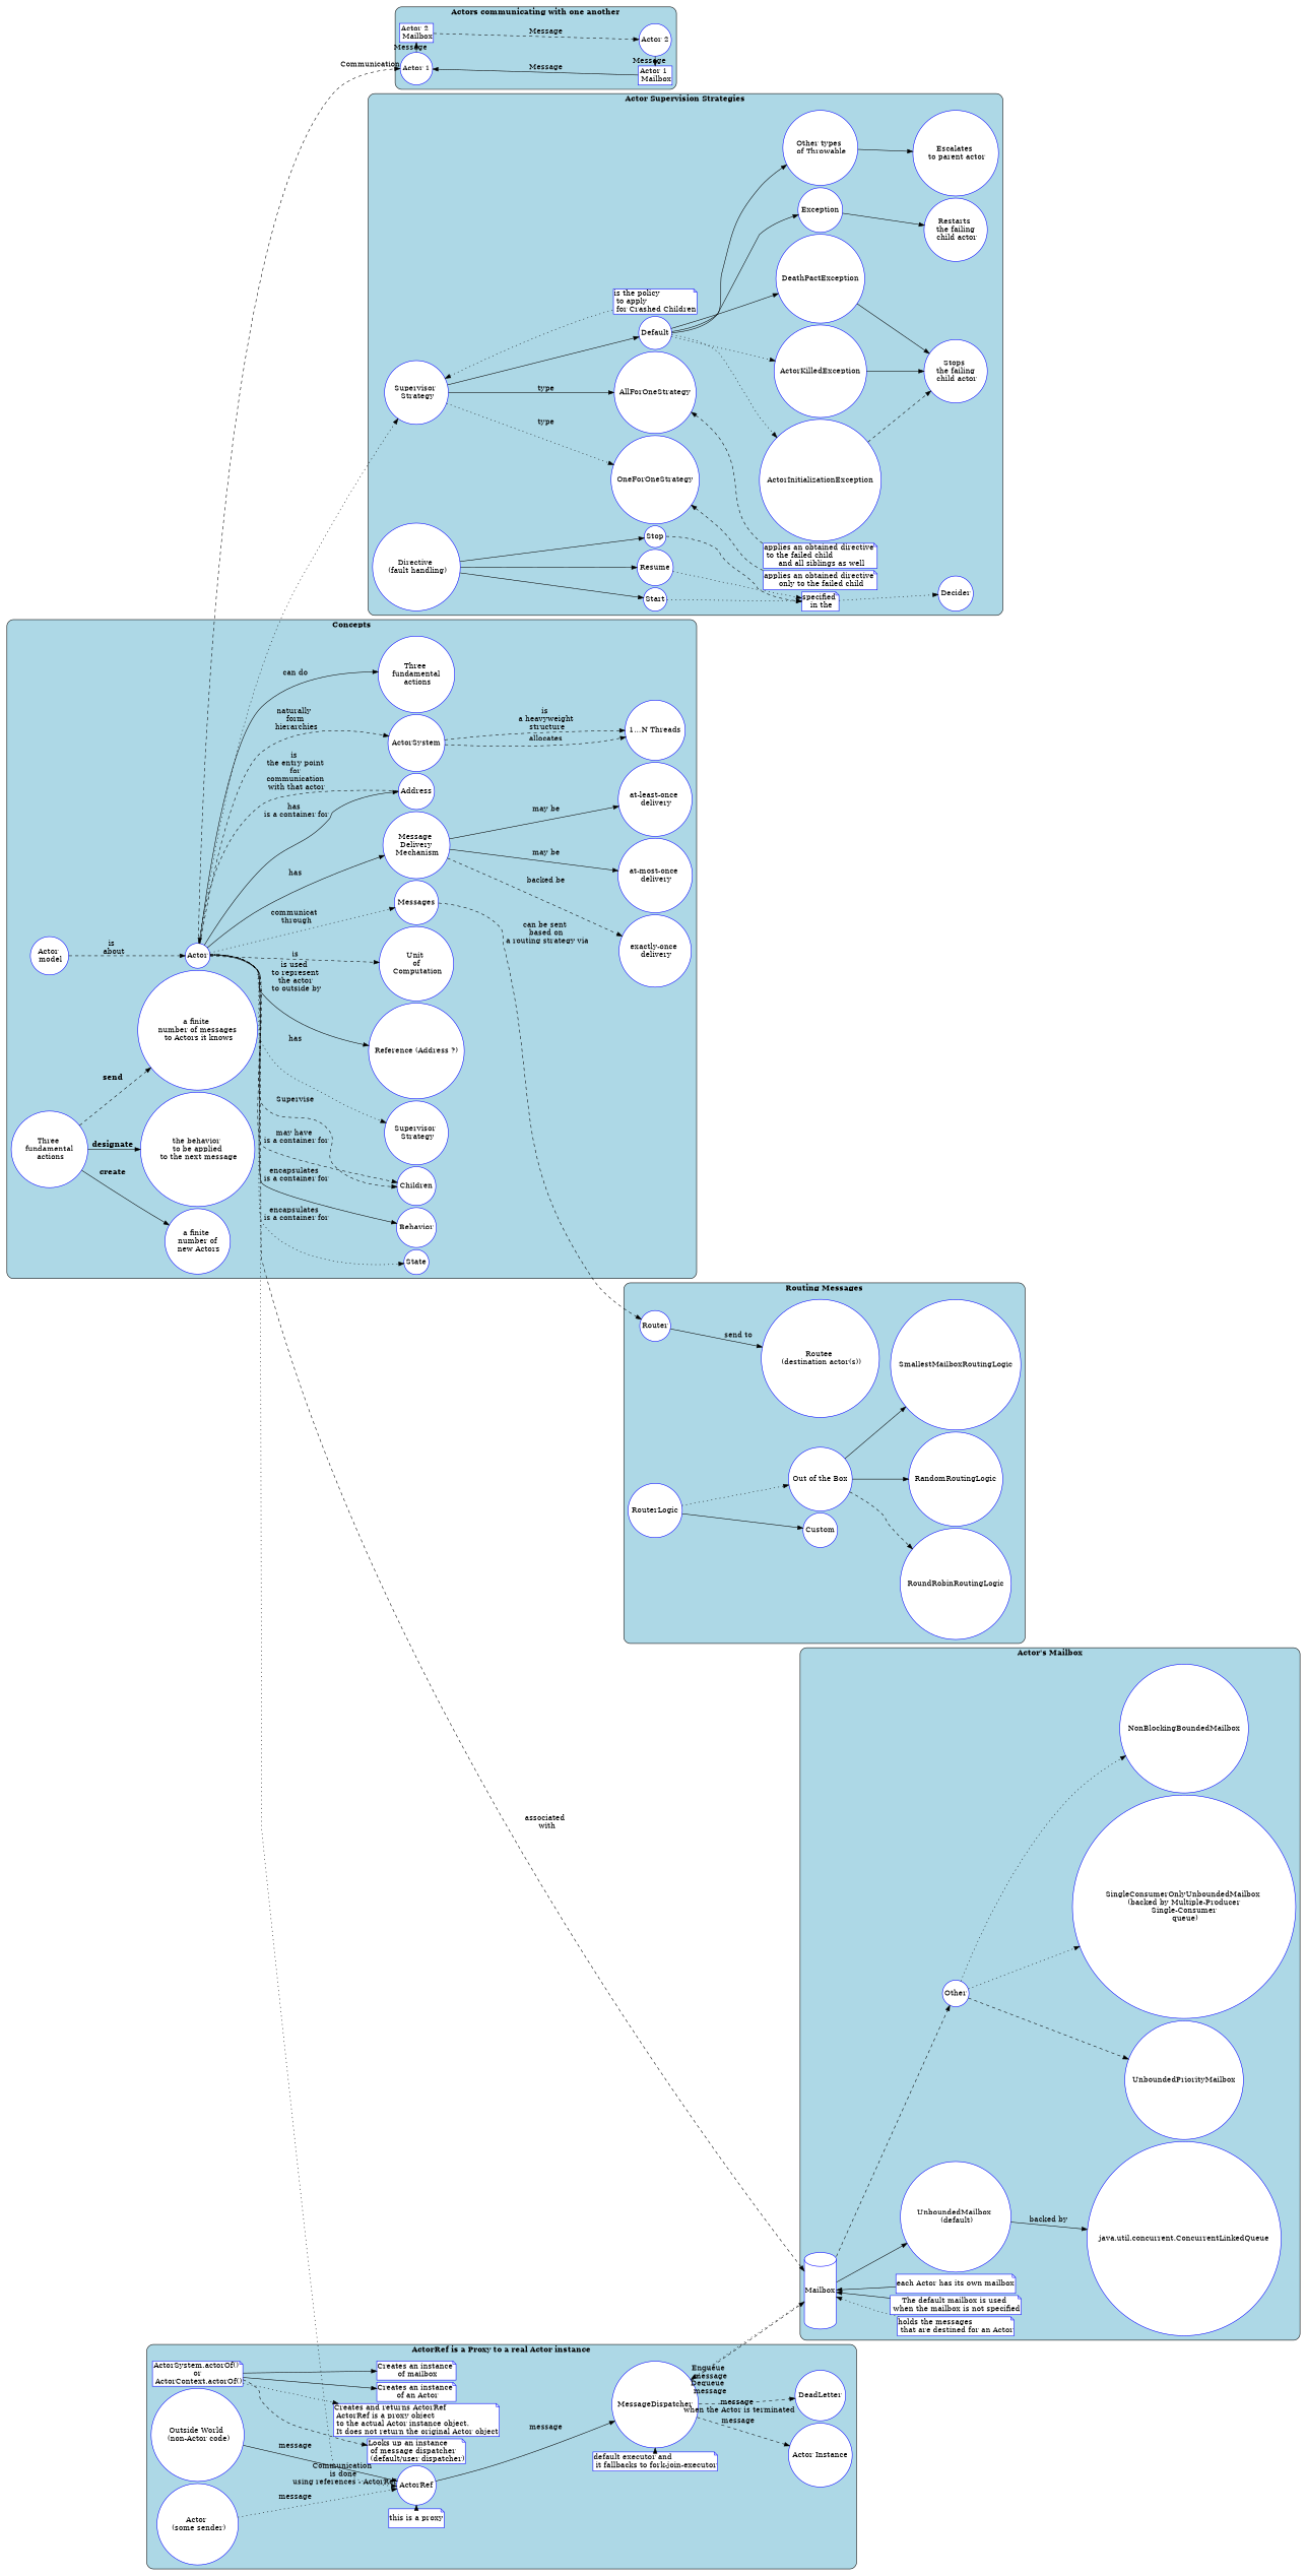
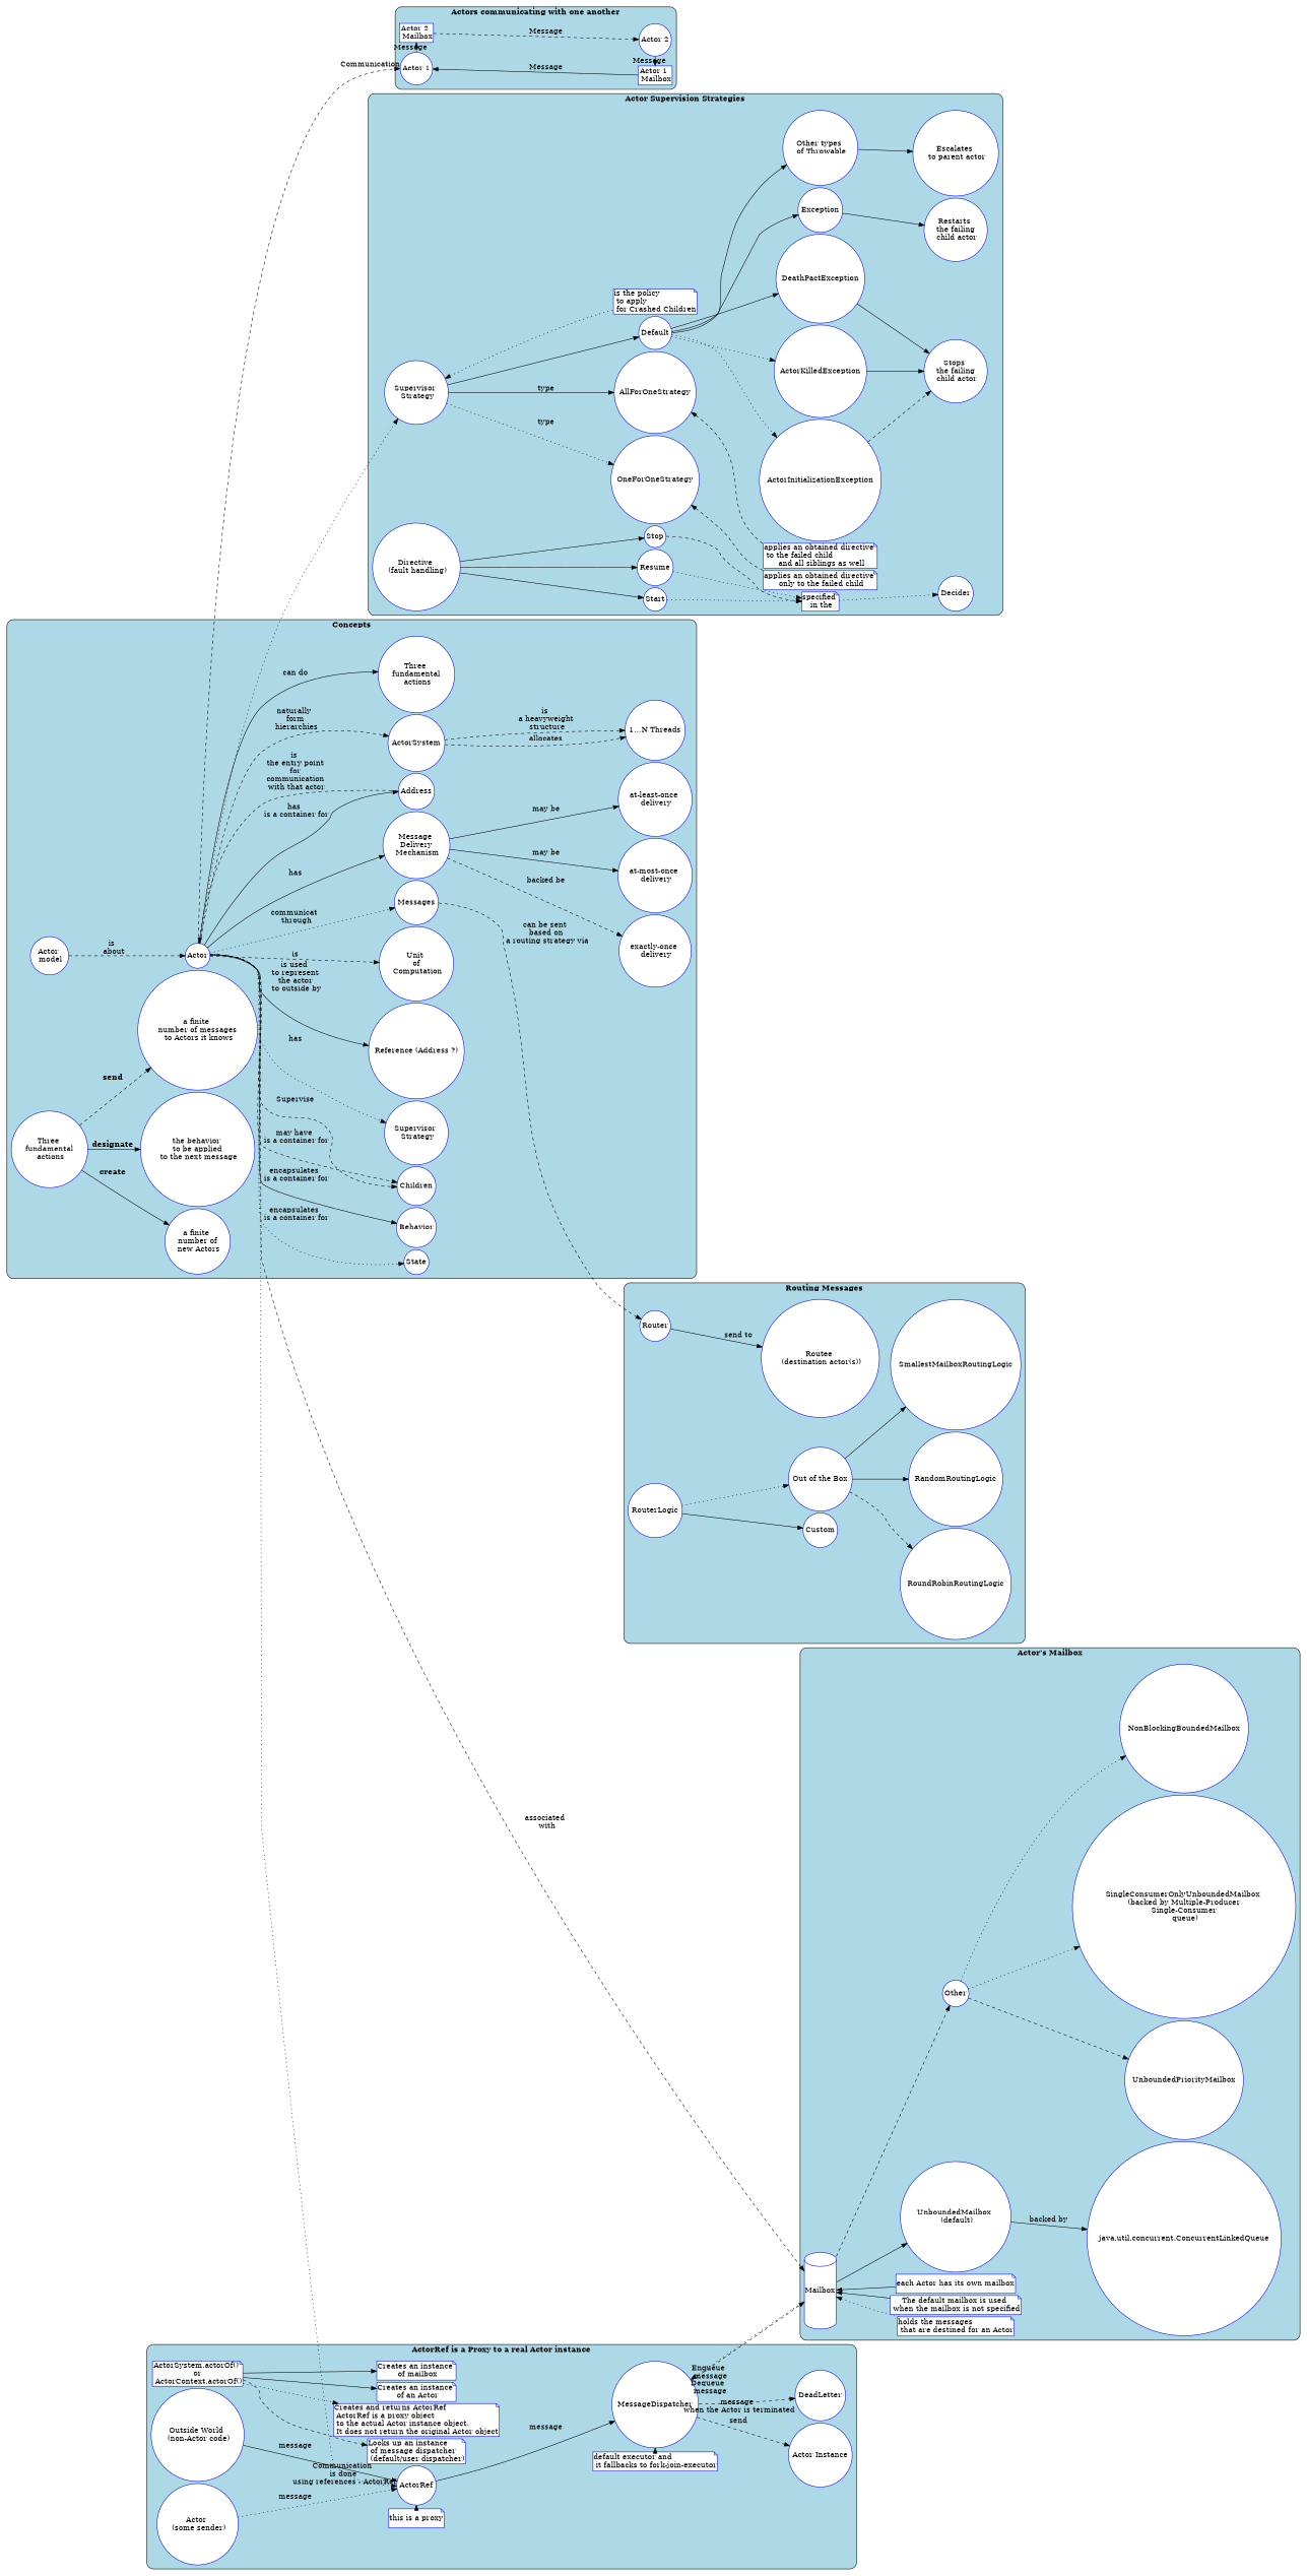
  digraph {
    compound=true
    nodesep=0.05
    rankdir=LR
    ranksep=0.05
    node [color=blue fillcolor=white margin=0.01 shape=circle style=filled]
    edge [style=solid]
    "Actor \n model"
    Actor
    State
    Behavior
    Children
    "Supervisor \n Strategy"
    "Reference (Address ?)"
    Address
    "Unit \n of \n Computation"
    Messages
    n11 [label="Message \n Delivery \n Mechanism"]
    ActorSystem
    "Three \n fundamental \n actions"
    "at-most-once \n delivery"
    "at-least-once \n delivery"
    "exactly-once \n delivery"
    "1…N Threads"
    n18 [label="Three \n fundamental \n actions"]
    "a finite \n number of messages \n to Actors it knows"
    "a finite \n number of \n new Actors"
    "the behavior \n to be applied \n to the next message"
    Mailbox [height=2 shape=cylinder width=.03]
    n23 [label="holds the messages \l that are destined for an Actor" shape=note]
    n24 [label="The default mailbox is used \n when the mailbox is not specified" shape=note]
    n25 [label="each Actor has its own mailbox" shape=note]
    n26 [label="UnboundedMailbox \n (default)"]
    Other
    "java.util.concurrent.ConcurrentLinkedQueue"
    "SingleConsumerOnlyUnboundedMailbox \n (backed by Multiple-Producer \n Single-Consumer \n queue)"
    NonBlockingBoundedMailbox
    UnboundedPriorityMailbox
    n32 [label="Actor 1"]
    n33 [label="Actor 2 \n Mailbox" shape=box]
    n34 [label="Actor 2"]
    n35 [label="Actor 1 \n Mailbox" shape=box]
    n36 [label="Creates an instance \l of an Actor" shape=note]
    n37 [label="Creates an instance \l of mailbox" shape=note]
    n38 [label="Looks up an instance \l of message dispatcher \l (default/user dispatcher)" shape=note]
    n39 [label="Creates and returns ActorRef \l ActorRef is a proxy object \l to the actual Actor instance object. \l It does not return the original Actor object" shape=note]
    MessageDispatcher
    n41 [label="default executor and \l it fallbacks to fork-join-executor" shape=note]
    ActorRef
    n43 [label="this is a proxy" shape=note]
    n44 [label="ActorSystem.actorOf() \n or \n ActorContext.actorOf()" shape=note]
    n45 [label="Outside World \n (non-Actor code)"]
    "Actor \n (some sender)"
    "Actor Instance"
    DeadLetter
    n49 [label="Supervisor \n Strategy"]
    Default
    n51 [label="is the policy \l to apply \l for Crashed Children" shape=note]
    OneForOneStrategy
    AllForOneStrategy
    ActorInitializationException
    ActorKilledException
    DeathPactException
    Exception
    "Other types \n of Throwable"
    "Stops \n the failing \n child actor"
    "Restarts \n the failing \n child actor"
    "Escalates \n to parent actor"
    n62 [label="applies an obtained directive \l only to the failed child" shape=note]
    n63 [dir=back label="applies an obtained directive \l to the failed child \l and all siblings as well" shape=note]
    n64 [label="Directive \n (fault handling)"]
    Stop
    Start
    Resume
    n68 [label="specified \n in the" shape=note]
    Decider
    Router
    n71 [label="Routee \n (destination actor(s))"]
    RouterLogic
    Custom
    n74 [label="Out of the Box"]
    RoundRobinRoutingLogic
    RandomRoutingLogic
    SmallestMailboxRoutingLogic
    subgraph cluster_1 {
      bgcolor=lightblue
      label=<<B>Concepts</B>>
      style=rounded
      "Actor \n model"
      Actor
      State
      Behavior
      Children
      "Supervisor \n Strategy"
      "Reference (Address ?)"
      Address
      "Unit \n of \n Computation"
      Messages
      n11
      ActorSystem
      "Three \n fundamental \n actions"
      "at-most-once \n delivery"
      "at-least-once \n delivery"
      "exactly-once \n delivery"
      "1…N Threads"
      n18
      "a finite \n number of messages \n to Actors it knows"
      "a finite \n number of \n new Actors"
      "the behavior \n to be applied \n to the next message"
    }
    subgraph cluster_2 {
      bgcolor=lightblue
      label=<<B>Actors communicating with one another</B>>
      style=rounded
      subgraph sub_3 {
        bgcolor=lightblue
        label=<<B>Actors communicating with one another</B>>
        rank=same
        style=rounded
        n32
        n33
      }
      subgraph sub_4 {
        bgcolor=lightblue
        label=<<B>Actors communicating with one another</B>>
        rank=same
        style=rounded
        n34
        n35
      }
    }
    subgraph cluster_5 {
      bgcolor=lightblue
      label=<<B>ActorRef is a Proxy to a real Actor instance</B>>
      style=rounded
      n44
      n45
      "Actor \n (some sender)"
      "Actor Instance"
      DeadLetter
      subgraph sub_6 {
        bgcolor=lightblue
        label=<<B>ActorRef is a Proxy to a real Actor instance</B>>
        rank=same
        style=rounded
        n36
        n37
        n38
        n39
      }
      subgraph sub_7 {
        bgcolor=lightblue
        label=<<B>ActorRef is a Proxy to a real Actor instance</B>>
        rank=same
        style=rounded
        MessageDispatcher
        n41
      }
      subgraph sub_8 {
        bgcolor=lightblue
        label=<<B>ActorRef is a Proxy to a real Actor instance</B>>
        rank=same
        style=rounded
        ActorRef
        n43
      }
    }
    subgraph cluster_9 {
      bgcolor=lightblue
      label=<<B>Actor's Mailbox</B>>
      style=rounded
      Mailbox
      n23
      n24
      n25
      n26
      Other
      "java.util.concurrent.ConcurrentLinkedQueue"
      "SingleConsumerOnlyUnboundedMailbox \n (backed by Multiple-Producer \n Single-Consumer \n queue)"
      NonBlockingBoundedMailbox
      UnboundedPriorityMailbox
    }
    subgraph cluster_10 {
      bgcolor=lightblue
      label=<<B>Actor Supervision Strategies</B>>
      style=rounded
      n49
      Default
      n51
      OneForOneStrategy
      AllForOneStrategy
      ActorInitializationException
      ActorKilledException
      DeathPactException
      Exception
      "Other types \n of Throwable"
      "Stops \n the failing \n child actor"
      "Restarts \n the failing \n child actor"
      "Escalates \n to parent actor"
      n62
      n63
      n64
      Stop
      Start
      Resume
      n68
      Decider
    }
    subgraph cluster_11 {
      bgcolor=lightblue
      label=<<B>Routing Messages</B>>
      style=rounded
      Router
      n71
      RouterLogic
      Custom
      n74
      RoundRobinRoutingLogic
      RandomRoutingLogic
      SmallestMailboxRoutingLogic
    }
    "Actor \n model" -> Actor [label="is \n about" style=dashed]
    Actor -> State [label="encapsulates \n is a container for" style=dotted]
    Actor -> Behavior [label="encapsulates \n is a container for"]
    Actor -> Children [label="may have \n is a container for" style=dashed]
    Actor -> Children [label=Supervise style=dashed]
    Actor -> "Supervisor \n Strategy" [label=has style=dotted]
    Actor -> "Reference (Address ?)" [label="is used \n to represent \n the actor \n to outside by"]
    Actor -> Address [label="has \n is a container for"]
    Actor -> "Unit \n of \n Computation" [label=is style=dashed]
    Actor -> Messages [label="communicat \n through" style=dotted]
    Actor -> n11 [label=has]
    Actor -> ActorSystem [label="naturally \n form \n hierarchies" style=dashed]
    Actor -> "Three \n fundamental \n actions" [label="can do"]
    Actor -> Mailbox [label="associated \n with" style=dashed]
    Actor -> n32 [headlabel=Communication style=dashed]
    Actor -> ActorRef [headlabel="Communication \n is done \n using references - ActorRef" style=dotted]
    Actor -> n49 [style=dotted]
    Address -> Actor [label="is \n the entry point \n for \n communication \n with that actor" style=dashed]
    Messages -> Router [label="can be sent \n based on \n a routing strategy via" style=dashed]
    n11 -> "at-most-once \n delivery" [label="may be"]
    n11 -> "at-least-once \n delivery" [label="may be"]
    n11 -> "exactly-once \n delivery" [label="backed be" style=dashed]
    ActorSystem -> "1…N Threads" [label="is \n a heavyweight \n structure" style=dashed]
    ActorSystem -> "1…N Threads" [label=allocates style=dashed]
    n18 -> "a finite \n number of messages \n to Actors it knows" [label=<<B>send</B>> style=dashed]
    n18 -> "a finite \n number of \n new Actors" [label=<<B>create</B>>]
    n18 -> "the behavior \n to be applied \n to the next message" [label=<<B>designate</B>>]
    Mailbox -> n23 [dir=back style=dotted]
    Mailbox -> n24 [dir=back]
    Mailbox -> n25 [dir=back]
    Mailbox -> n26
    Mailbox -> Other [style=dashed]
    n26 -> "java.util.concurrent.ConcurrentLinkedQueue" [label="backed by"]
    Other -> "SingleConsumerOnlyUnboundedMailbox \n (backed by Multiple-Producer \n Single-Consumer \n queue)" [style=dotted]
    Other -> NonBlockingBoundedMailbox [style=dotted]
    Other -> UnboundedPriorityMailbox [style=dashed]
    n32 -> n33 [label=Message style=dashed]
    n33 -> n34 [label=Message style=dashed]
    n34 -> n35 [label=Message]
    n35 -> n32 [label=Message]
    MessageDispatcher -> Mailbox [style=dashed taillabel="Enqueue \n message"]
    MessageDispatcher -> Mailbox [dir=back style=dotted taillabel="Dequeue \n message"]
-   MessageDispatcher -> "Actor Instance" [label=message style=dashed]
+   MessageDispatcher -> "Actor Instance" [label=send style=dashed]
    MessageDispatcher -> DeadLetter [headlabel="message \n when the Actor is terminated" style=dashed]
    n41 -> MessageDispatcher [style=dashed]
    ActorRef -> MessageDispatcher [label=message]
    n43 -> ActorRef [style=dashed]
    n44 -> n36
    n44 -> n37
    n44 -> n38 [style=dashed]
    n44 -> n39 [style=dotted]
    n45 -> ActorRef [label=message]
    "Actor \n (some sender)" -> ActorRef [label=message style=dotted]
    n49 -> Default
    n49 -> n51 [dir=back style=dotted]
    n49 -> OneForOneStrategy [label=type style=dotted]
    n49 -> AllForOneStrategy [label=type]
    Default -> ActorInitializationException [style=dotted]
    Default -> ActorKilledException [style=dotted]
    Default -> DeathPactException
    Default -> Exception
    Default -> "Other types \n of Throwable"
    OneForOneStrategy -> n62 [dir=back style=dashed]
    AllForOneStrategy -> n63 [dir=back style=dashed]
    ActorInitializationException -> "Stops \n the failing \n child actor" [style=dashed]
    ActorKilledException -> "Stops \n the failing \n child actor"
    DeathPactException -> "Stops \n the failing \n child actor"
    Exception -> "Restarts \n the failing \n child actor"
    "Other types \n of Throwable" -> "Escalates \n to parent actor"
    n64 -> Stop
    n64 -> Start
    n64 -> Resume
    Stop -> n68 [style=dashed]
    Start -> n68 [style=dotted]
    Resume -> n68 [style=dotted]
    n68 -> Decider [style=dotted]
    Router -> n71 [label="send to"]
    RouterLogic -> Custom
    RouterLogic -> n74 [style=dotted]
    n74 -> RoundRobinRoutingLogic [style=dashed]
    n74 -> RandomRoutingLogic
    n74 -> SmallestMailboxRoutingLogic
  }
